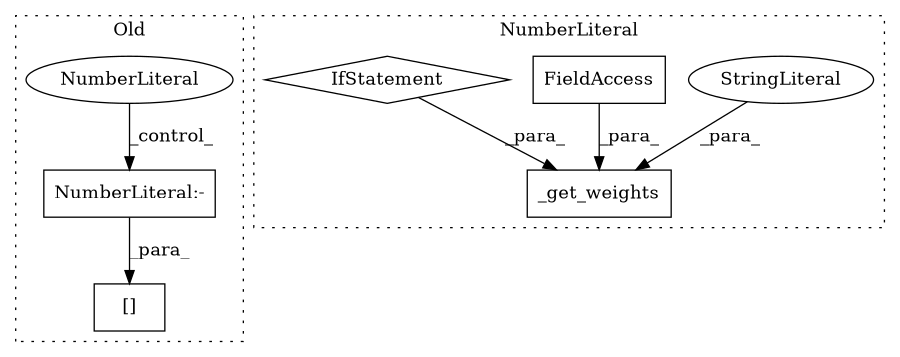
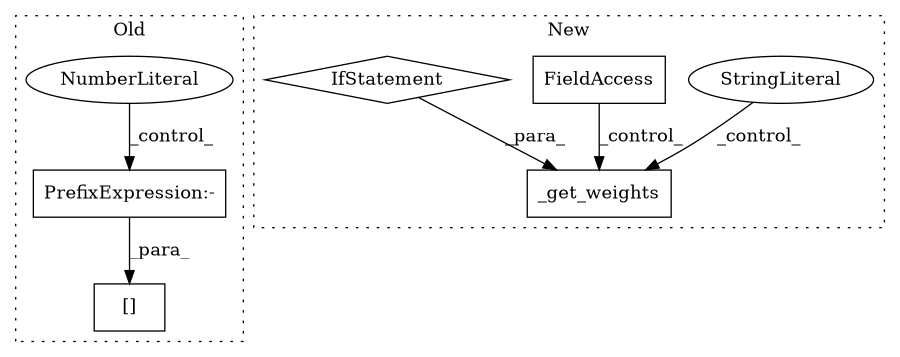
  digraph {
    node [l=1 shape=box]
    n1 [a=2 l="11,1" label="[]" s="2907,2920"]
-   n2 [a=38 label="NumberLiteral:-" s=2918]
+   n2 [a=38 label="PrefixExpression:-" s=2918]
    n3 [a=34 label=NumberLiteral s=2919 shape=ellipse]
    n4 [a=32 l="13,1" label=_get_weights s="2801,2865"]
    n5 [a=45 l=8 label=StringLiteral s=2814 shape=ellipse]
    n6 [a=22 l=13 label=FieldAccess s=2823]
    n7 [a=25 l="4,2" label=IfStatement s="2764,2779" shape=diamond]
    subgraph cluster_1 {
      label=Old
      style=dotted
      n1
      n2
      n3
    }
    subgraph cluster_2 {
-     label=NumberLiteral
+     label=New
      style=dotted
      n4
      n5
      n6
      n7
    }
    n2 -> n1 [label=_para_]
    n3 -> n2 [label=_control_]
-   n5 -> n4 [label=_para_]
-   n6 -> n4 [label=_para_]
+   n5 -> n4 [label=_control_]
+   n6 -> n4 [label=_control_]
    n7 -> n4 [label=_para_]
  }
